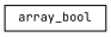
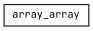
  digraph {
    rankdir=TB
    fontname="JetBrains Mono"
-   n1 [color=black fillcolor=white fontname="JetBrains Mono" fontsize=10 height=0.2 label=array_bool shape=record style=filled width=0.4]
+   n1 [color=black fillcolor=white fontname="JetBrains Mono" fontsize=10 height=0.2 label=array_array shape=record style=filled width=0.4]
  }
